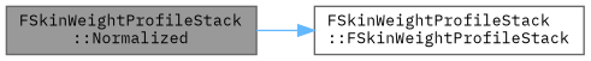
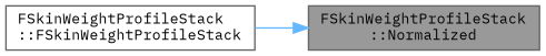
  digraph {
    rankdir=LR
    fontname="IBM Plex Mono"
    node [fontname="IBM Plex Mono" fontsize=10 shape=box style=filled]
    n1 [color=gray40 fillcolor=grey60 fontcolor=black height=0.2 label="FSkinWeightProfileStack\l::Normalized" width=0.4]
    n2 [color=grey40 fillcolor=white height=0.2 label="FSkinWeightProfileStack\l::FSkinWeightProfileStack" width=0.4]
-   n1 -> n2 [color=steelblue1 fontname="IBM Plex Mono" fontsize=10 labelfontname=Helvetica labelfontsize=10 style=solid]
+   n2 -> n1 [color=steelblue1 fontname="IBM Plex Mono" fontsize=10 labelfontname=Helvetica labelfontsize=10 style=solid]
  }
